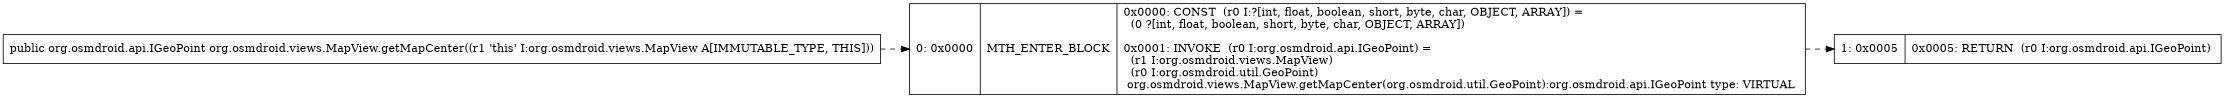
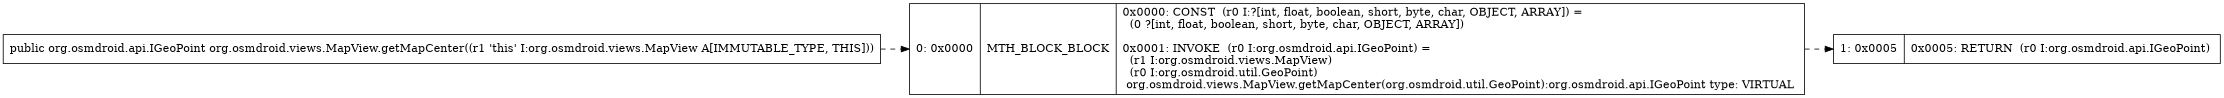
  digraph {
    rankdir=LR
    node [shape=record]
    edge [style=dashed]
-   n1 [label="{0\:\ 0x0000|MTH_ENTER_BLOCK\l|0x0000: CONST  (r0 I:?[int, float, boolean, short, byte, char, OBJECT, ARRAY]) = \l  (0 ?[int, float, boolean, short, byte, char, OBJECT, ARRAY])\l \l0x0001: INVOKE  (r0 I:org.osmdroid.api.IGeoPoint) = \l  (r1 I:org.osmdroid.views.MapView)\l  (r0 I:org.osmdroid.util.GeoPoint)\l org.osmdroid.views.MapView.getMapCenter(org.osmdroid.util.GeoPoint):org.osmdroid.api.IGeoPoint type: VIRTUAL \l}"]
+   n1 [label="{0\:\ 0x0000|MTH_BLOCK_BLOCK\l|0x0000: CONST  (r0 I:?[int, float, boolean, short, byte, char, OBJECT, ARRAY]) = \l  (0 ?[int, float, boolean, short, byte, char, OBJECT, ARRAY])\l \l0x0001: INVOKE  (r0 I:org.osmdroid.api.IGeoPoint) = \l  (r1 I:org.osmdroid.views.MapView)\l  (r0 I:org.osmdroid.util.GeoPoint)\l org.osmdroid.views.MapView.getMapCenter(org.osmdroid.util.GeoPoint):org.osmdroid.api.IGeoPoint type: VIRTUAL \l}"]
    n2 [label="{1\:\ 0x0005|0x0005: RETURN  (r0 I:org.osmdroid.api.IGeoPoint) \l}"]
    n3 [label="{public org.osmdroid.api.IGeoPoint org.osmdroid.views.MapView.getMapCenter((r1 'this' I:org.osmdroid.views.MapView A[IMMUTABLE_TYPE, THIS])) }"]
    n1 -> n2
    n3 -> n1
  }
